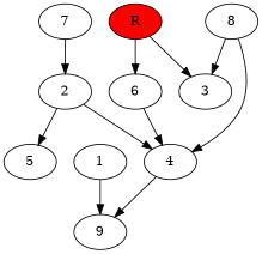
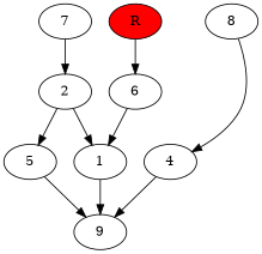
  digraph {
    1
    9
    5
    2
    4
    6
    7
    8
-   3
    R [fillcolor="#ff0000" style=filled]
    1 -> 9
+   5 -> 9
    2 -> 5
-   2 -> 4
+   2 -> 1
    4 -> 9
-   6 -> 4
+   6 -> 1
    7 -> 2
    8 -> 4
-   8 -> 3
    R -> 6
-   R -> 3
  }
